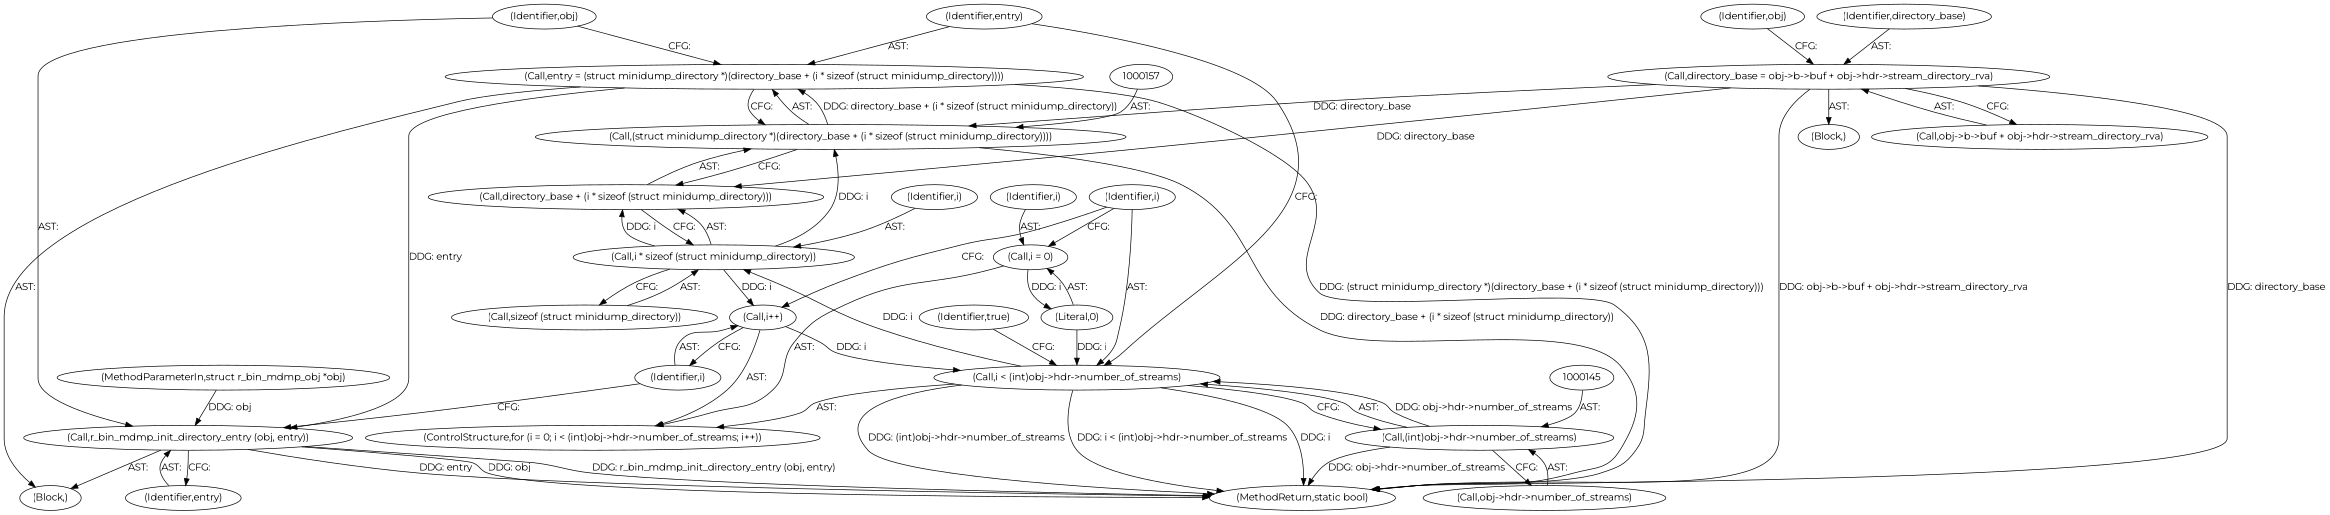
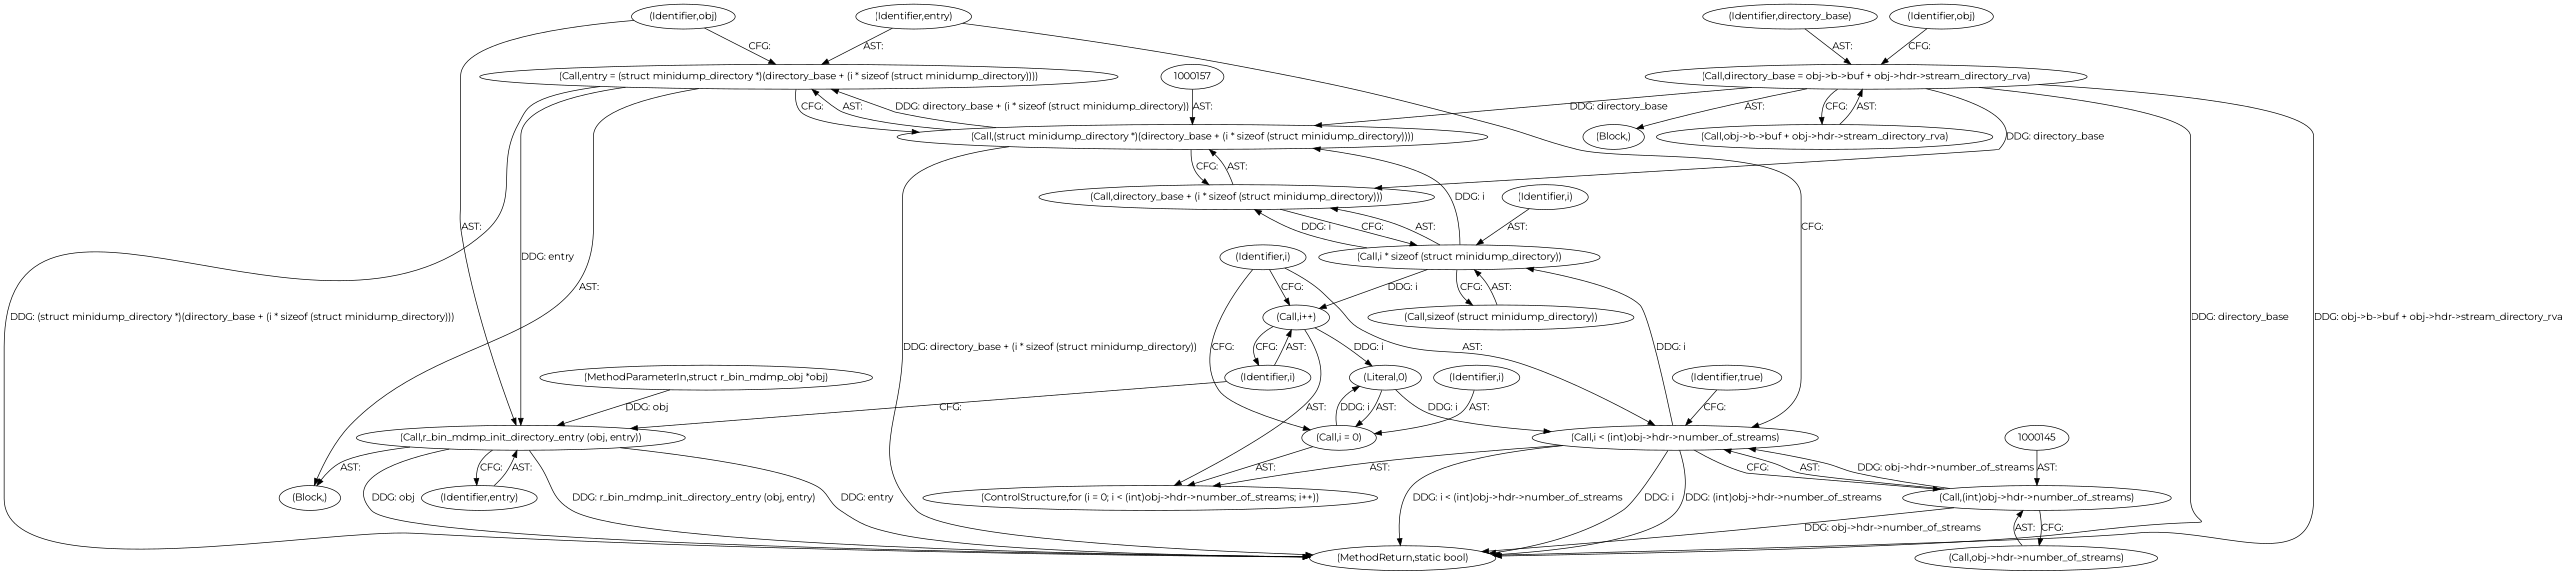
  digraph {
    fontname=Montserrat
    node [fontname=Montserrat]
    edge [fontname=Montserrat]
    n1 [label="(Call,entry = (struct minidump_directory *)(directory_base + (i * sizeof (struct minidump_directory))))"]
    n2 [label="(Call,(struct minidump_directory *)(directory_base + (i * sizeof (struct minidump_directory))))"]
    n3 [label="(Call,r_bin_mdmp_init_directory_entry (obj, entry))"]
    n4 [label="(Block,)"]
    n5 [label="(MethodReturn,static bool)"]
    n6 [label="(Call,directory_base + (i * sizeof (struct minidump_directory)))"]
    n7 [label="(Identifier,entry)"]
    n8 [label="(Call,i * sizeof (struct minidump_directory))"]
    n9 [label="(Call,directory_base = obj->b->buf + obj->hdr->stream_directory_rva)"]
    n10 [label="(Block,)"]
    n11 [label="(Call,obj->b->buf + obj->hdr->stream_directory_rva)"]
    n12 [label="(Call,i++)"]
    n13 [label="(Call,sizeof (struct minidump_directory))"]
    n14 [label="(Call,i < (int)obj->hdr->number_of_streams)"]
    n15 [label="(ControlStructure,for (i = 0; i < (int)obj->hdr->number_of_streams; i++))"]
    n16 [label="(Identifier,i)"]
    n17 [label="(Call,(int)obj->hdr->number_of_streams)"]
    n18 [label="(Call,obj->hdr->number_of_streams)"]
    n19 [label="(Call,i = 0)"]
    n20 [label="(Literal,0)"]
    n21 [label="(Identifier,i)"]
    n22 [label="(Identifier,i)"]
    n23 [label="(Identifier,true)"]
    n24 [label="(Identifier,entry)"]
    n25 [label="(Identifier,i)"]
    n26 [label="(Identifier,directory_base)"]
    n27 [label="(MethodParameterIn,struct r_bin_mdmp_obj *obj)"]
    n28 [label="(Identifier,obj)"]
    n29 [label="(Identifier,obj)"]
    1000157
    1000145
    n1 -> n2 [label="CFG: "]
    n1 -> n3 [label="DDG: entry"]
    n1 -> n4 [label="AST: "]
    n1 -> n5 [label="DDG: (struct minidump_directory *)(directory_base + (i * sizeof (struct minidump_directory)))"]
    n2 -> n1 [label="AST: "]
    n2 -> n1 [label="DDG: directory_base + (i * sizeof (struct minidump_directory))"]
    n2 -> n5 [label="DDG: directory_base + (i * sizeof (struct minidump_directory))"]
    n2 -> n6 [label="CFG: "]
    n3 -> n4 [label="AST: "]
    n3 -> n5 [label="DDG: r_bin_mdmp_init_directory_entry (obj, entry)"]
    n3 -> n5 [label="DDG: entry"]
    n3 -> n5 [label="DDG: obj"]
    n3 -> n7 [label="CFG: "]
    n6 -> n2 [label="AST: "]
    n6 -> n8 [label="CFG: "]
    n7 -> n3 [label="AST: "]
    n8 -> n2 [label="DDG: i"]
    n8 -> n6 [label="AST: "]
    n8 -> n6 [label="DDG: i"]
    n8 -> n12 [label="DDG: i"]
    n8 -> n13 [label="CFG: "]
    n9 -> n2 [label="DDG: directory_base"]
    n9 -> n5 [label="DDG: directory_base"]
    n9 -> n5 [label="DDG: obj->b->buf + obj->hdr->stream_directory_rva"]
    n9 -> n6 [label="DDG: directory_base"]
    n9 -> n10 [label="AST: "]
    n9 -> n11 [label="CFG: "]
    n11 -> n9 [label="AST: "]
-   n12 -> n14 [label="DDG: i"]
+   n12 -> n20 [label="DDG: i"]
    n12 -> n15 [label="AST: "]
    n12 -> n16 [label="CFG: "]
    n13 -> n8 [label="AST: "]
    n14 -> n5 [label="DDG: i < (int)obj->hdr->number_of_streams"]
    n14 -> n5 [label="DDG: i"]
    n14 -> n5 [label="DDG: (int)obj->hdr->number_of_streams"]
    n14 -> n8 [label="DDG: i"]
    n14 -> n15 [label="AST: "]
    n14 -> n17 [label="CFG: "]
    n16 -> n3 [label="CFG: "]
    n16 -> n12 [label="AST: "]
    n17 -> n5 [label="DDG: obj->hdr->number_of_streams"]
    n17 -> n14 [label="AST: "]
    n17 -> n14 [label="DDG: obj->hdr->number_of_streams"]
    n17 -> n18 [label="CFG: "]
    n18 -> n17 [label="AST: "]
    n19 -> n15 [label="AST: "]
    n19 -> n20 [label="DDG: i"]
    n20 -> n14 [label="DDG: i"]
    n20 -> n19 [label="AST: "]
    n21 -> n12 [label="CFG: "]
    n21 -> n14 [label="AST: "]
    n21 -> n19 [label="CFG: "]
    n22 -> n8 [label="AST: "]
    n23 -> n14 [label="CFG: "]
    n24 -> n1 [label="AST: "]
    n24 -> n14 [label="CFG: "]
    n25 -> n19 [label="AST: "]
    n26 -> n9 [label="AST: "]
    n27 -> n3 [label="DDG: obj"]
    n28 -> n9 [label="CFG: "]
    n29 -> n1 [label="CFG: "]
    n29 -> n3 [label="AST: "]
    1000157 -> n2 [label="AST: "]
    1000145 -> n17 [label="AST: "]
  }
